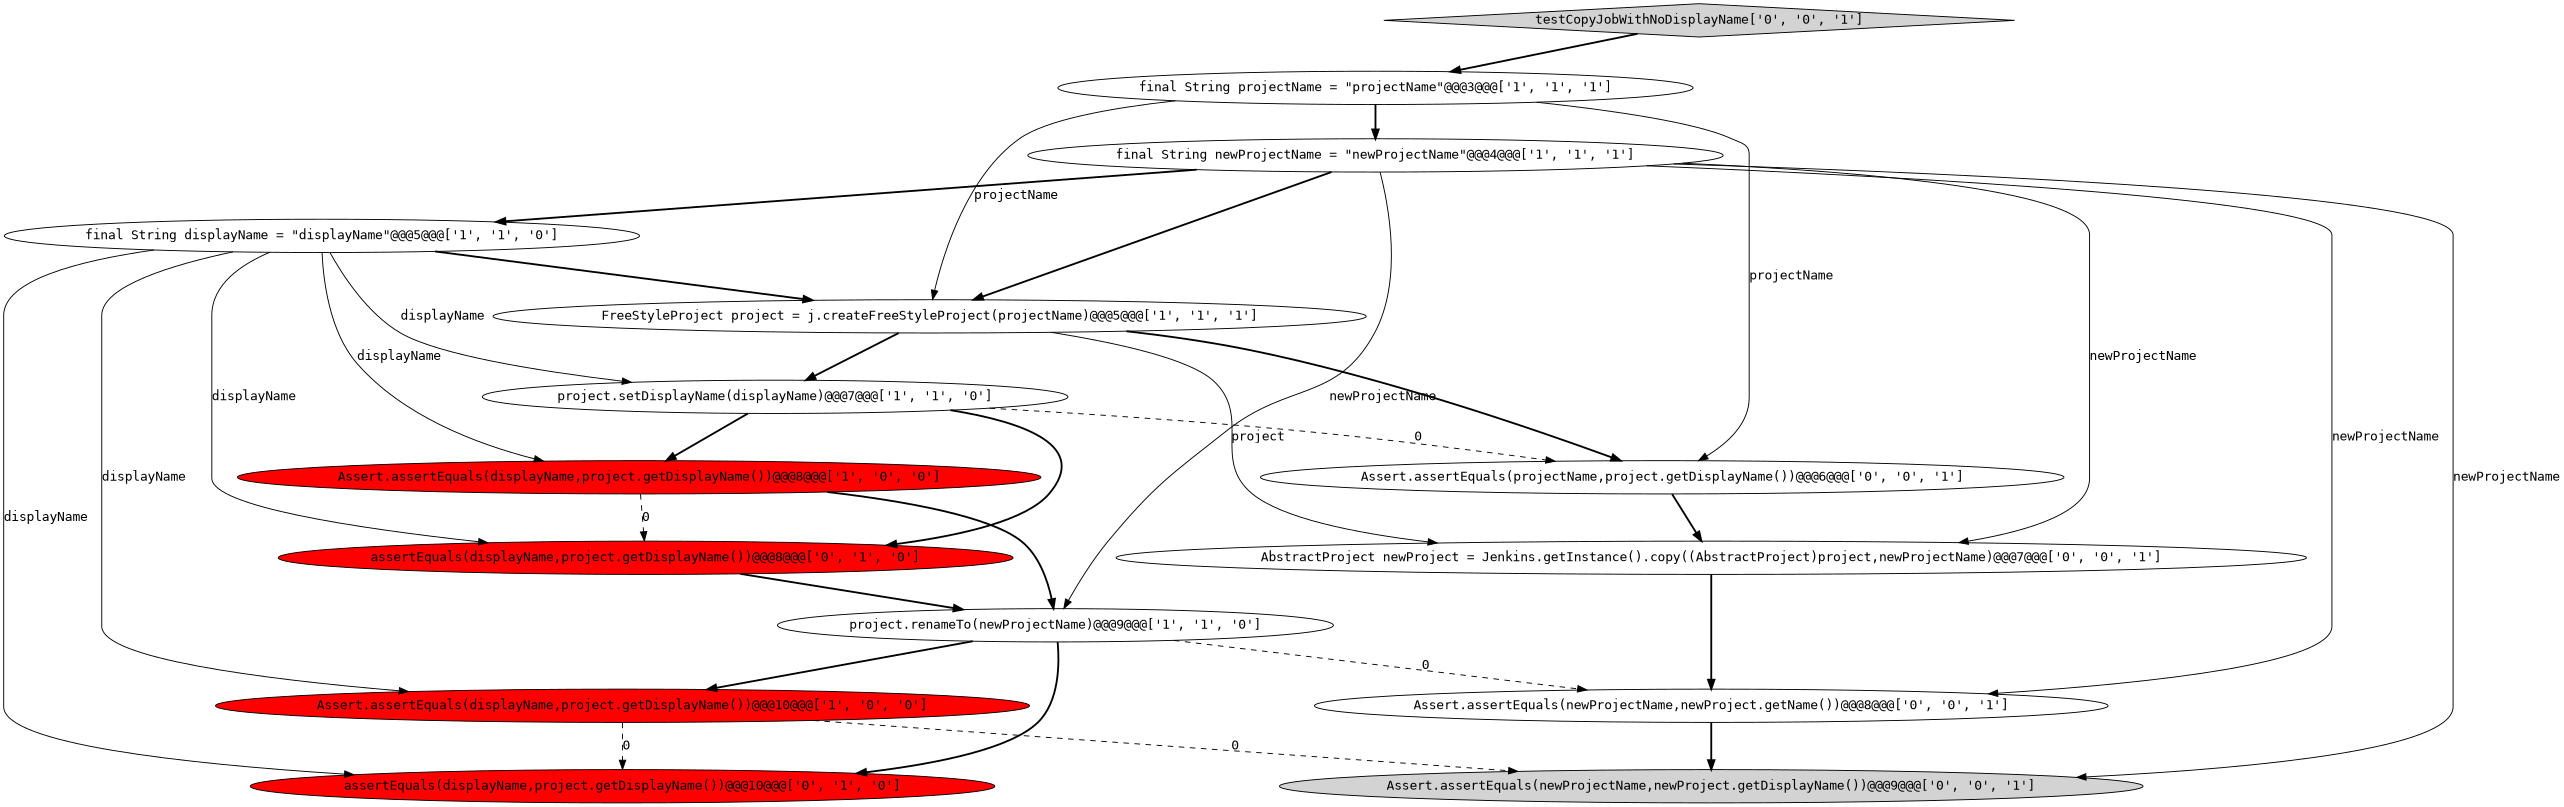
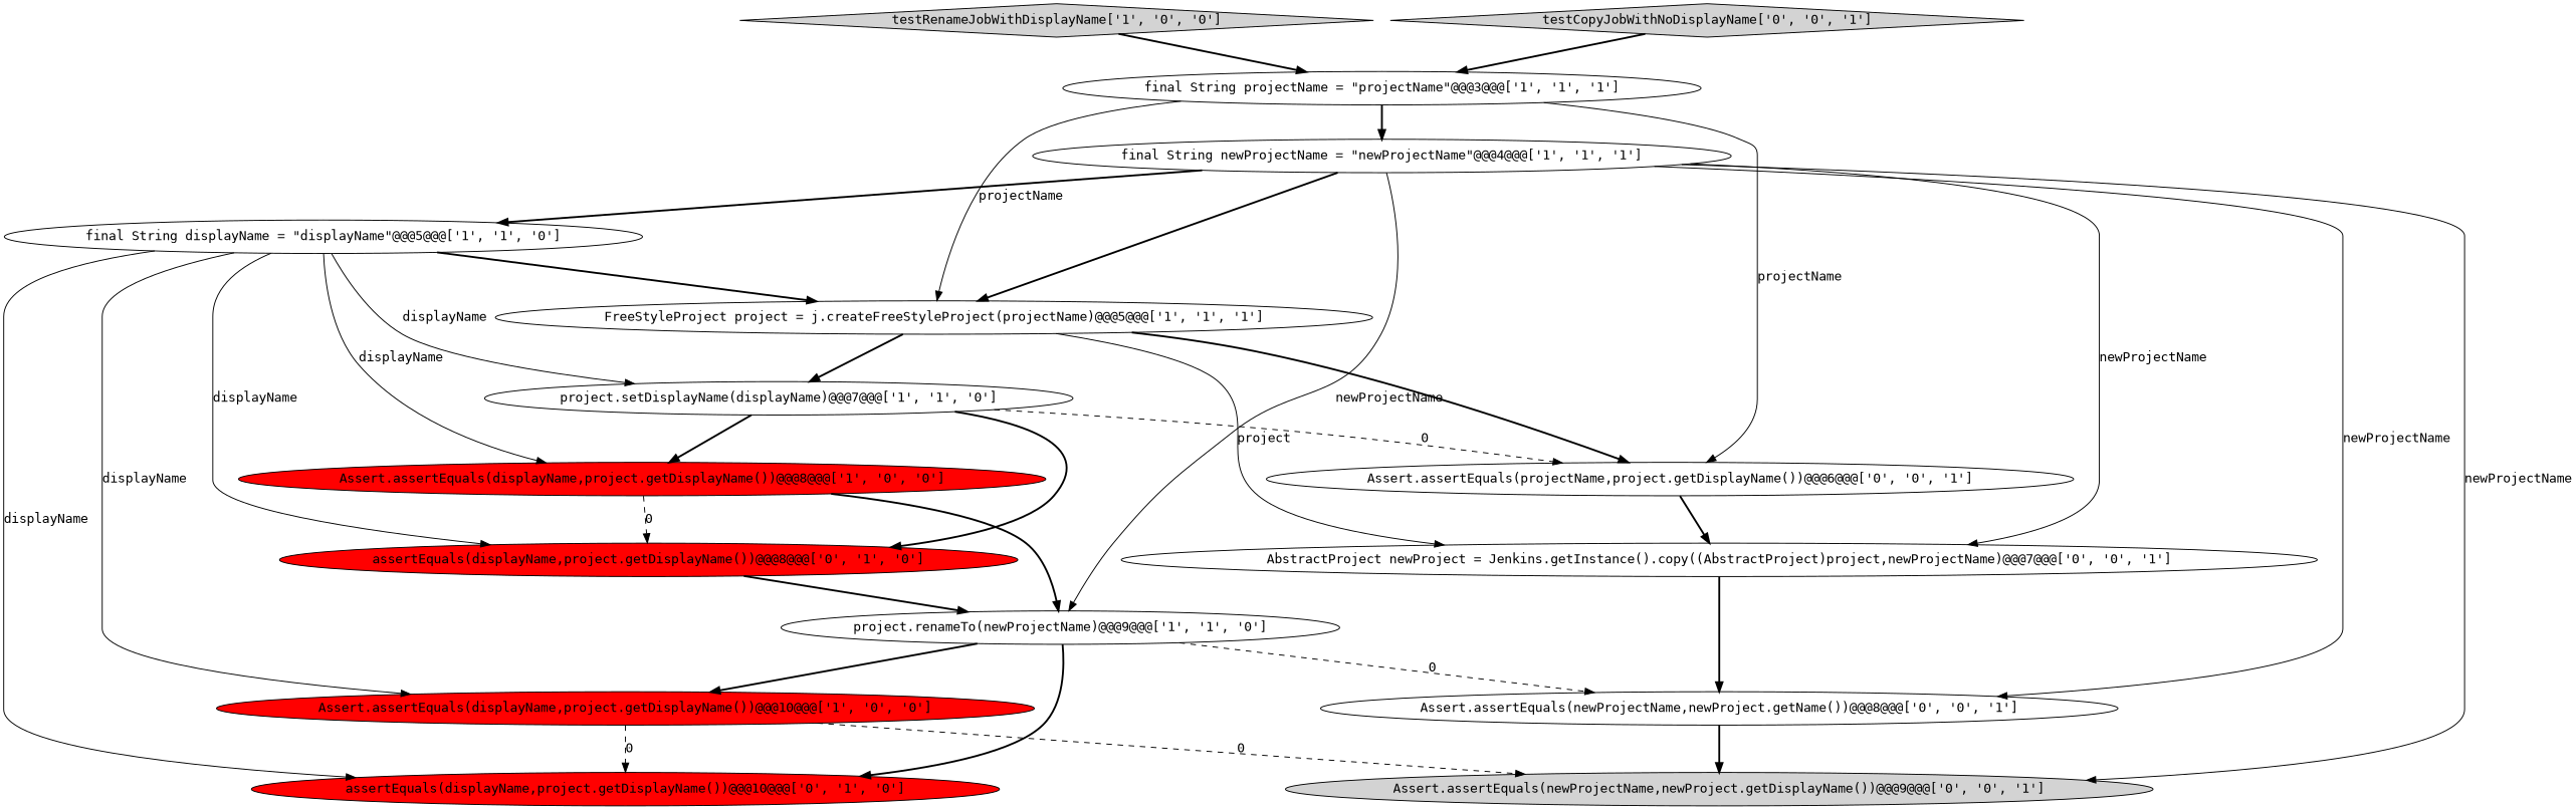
  digraph {
    fontname="DejaVu Sans Mono"
    node [fillcolor=white fontname="DejaVu Sans Mono" shape=ellipse style=filled]
    edge [fontname="DejaVu Sans Mono" style=bold]
    n1 [label="final String displayName = \"displayName\"@@@5@@@['1', '1', '0']"]
    n2 [label="FreeStyleProject project = j.createFreeStyleProject(projectName)@@@5@@@['1', '1', '1']"]
    n3 [fillcolor=red label="assertEquals(displayName,project.getDisplayName())@@@8@@@['0', '1', '0']"]
    n4 [fillcolor=red label="Assert.assertEquals(displayName,project.getDisplayName())@@@8@@@['1', '0', '0']"]
    n5 [label="project.setDisplayName(displayName)@@@7@@@['1', '1', '0']"]
    n6 [fillcolor=red label="assertEquals(displayName,project.getDisplayName())@@@10@@@['0', '1', '0']"]
    n7 [fillcolor=red label="Assert.assertEquals(displayName,project.getDisplayName())@@@10@@@['1', '0', '0']"]
    n8 [label="Assert.assertEquals(projectName,project.getDisplayName())@@@6@@@['0', '0', '1']"]
    n9 [label="AbstractProject newProject = Jenkins.getInstance().copy((AbstractProject)project,newProjectName)@@@7@@@['0', '0', '1']"]
    n10 [label="project.renameTo(newProjectName)@@@9@@@['1', '1', '0']"]
    n11 [fillcolor=lightgray label="Assert.assertEquals(newProjectName,newProject.getDisplayName())@@@9@@@['0', '0', '1']"]
    n12 [label="Assert.assertEquals(newProjectName,newProject.getName())@@@8@@@['0', '0', '1']"]
+   n13 [fillcolor=lightgray label="testRenameJobWithDisplayName['1', '0', '0']" shape=diamond]
    n14 [label="final String projectName = \"projectName\"@@@3@@@['1', '1', '1']"]
    n15 [label="final String newProjectName = \"newProjectName\"@@@4@@@['1', '1', '1']"]
    n16 [fillcolor=lightgray label="testCopyJobWithNoDisplayName['0', '0', '1']" shape=diamond]
    n1 -> n2
    n1 -> n3 [label=displayName style=solid]
    n1 -> n4 [label=displayName style=solid]
    n1 -> n5 [label=displayName style=solid]
    n1 -> n6 [label=displayName style=solid]
    n1 -> n7 [label=displayName style=solid]
    n2 -> n5
    n2 -> n8
    n2 -> n9 [label=project style=solid]
    n3 -> n10
    n4 -> n3 [label=0 style=dashed]
    n4 -> n10
    n5 -> n3
    n5 -> n4
    n5 -> n8 [label=0 style=dashed]
    n7 -> n6 [label=0 style=dashed]
    n7 -> n11 [label=0 style=dashed]
    n8 -> n9
    n9 -> n12
    n10 -> n6
    n10 -> n7
    n10 -> n12 [label=0 style=dashed]
    n12 -> n11
+   n13 -> n14
    n14 -> n2 [label=projectName style=solid]
    n14 -> n8 [label=projectName style=solid]
    n14 -> n15
    n15 -> n1
    n15 -> n2
    n15 -> n9 [label=newProjectName style=solid]
    n15 -> n10 [label=newProjectName style=solid]
    n15 -> n11 [label=newProjectName style=solid]
    n15 -> n12 [label=newProjectName style=solid]
    n16 -> n14
  }
